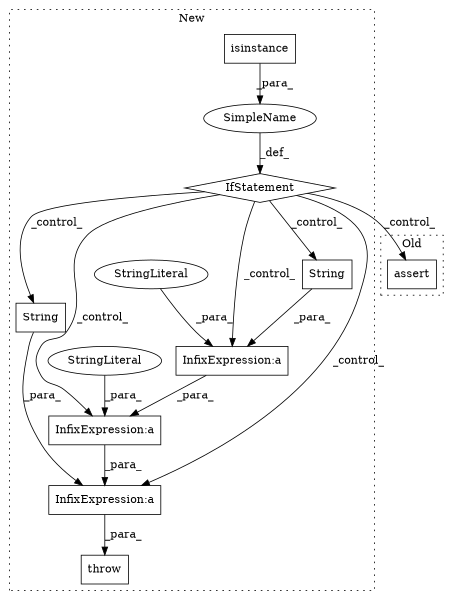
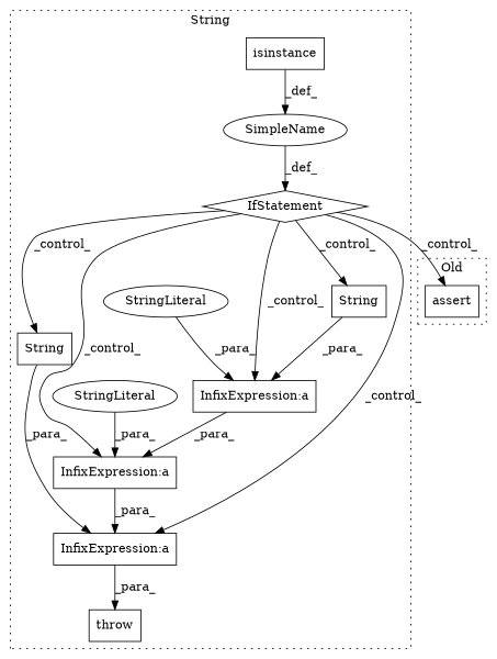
  digraph {
    node [a=32 l=3 shape=box]
    n1 [l="7,1" label=String s="887,905"]
    n2 [a=25 l="4,2" label=IfStatement s="276,319" shape=diamond]
    n3 [a=42 label=SimpleName shape=ellipse l=""]
    n4 [a=27 label="InfixExpression:a" s=907]
    n5 [a=45 l=4 label=StringLiteral s=910 shape=ellipse]
    n6 [l="7,1" label=String s="918,935"]
    n7 [a=27 label="InfixExpression:a" s=884]
    n8 [a=45 l=10 label=StringLiteral s=874 shape=ellipse]
    n9 [a=27 label="InfixExpression:a" s=915]
    n10 [a=53 l=6 label=throw s=855]
    n11 [l="11,1" label=isinstance s="280,318"]
    n12 [a=6 l=7 label=assert s=214]
    subgraph cluster_1 {
-     label=New
+     label=String
      style=dotted
      n1
      n2
      n3
      n4
      n5
      n6
      n7
      n8
      n9
      n10
      n11
    }
    subgraph cluster_2 {
      label=Old
      style=dotted
      n12
    }
    n1 -> n7 [label=_para_]
    n2 -> n1 [label=_control_]
    n2 -> n4 [label=_control_]
    n2 -> n6 [label=_control_]
    n2 -> n7 [label=_control_]
    n2 -> n9 [label=_control_]
    n2 -> n12 [label=_control_]
    n3 -> n2 [label=_def_]
    n4 -> n9 [label=_para_]
    n5 -> n4 [label=_para_]
    n6 -> n9 [label=_para_]
    n7 -> n4 [label=_para_]
    n8 -> n7 [label=_para_]
    n9 -> n10 [label=_para_]
-   n11 -> n3 [label=_para_]
+   n11 -> n3 [label=_def_]
  }
